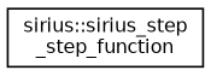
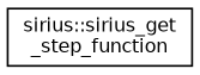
  digraph {
    rankdir=TB
-   n1 [color=black fillcolor=white fontname=Helvetica fontsize=10 height=0.2 label="sirius::sirius_step\l_step_function" shape=record style=filled width=0.4]
+   n1 [color=black fillcolor=white fontname=Helvetica fontsize=10 height=0.2 label="sirius::sirius_get\l_step_function" shape=record style=filled width=0.4]
  }
